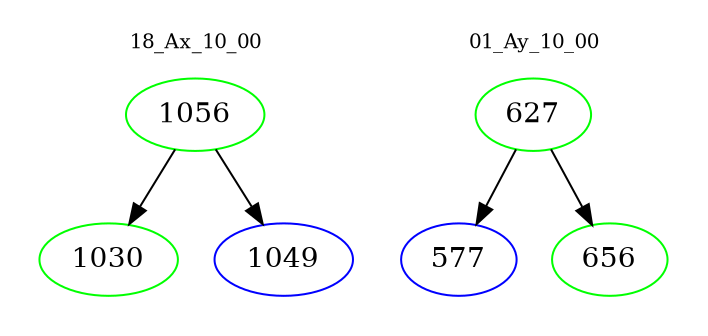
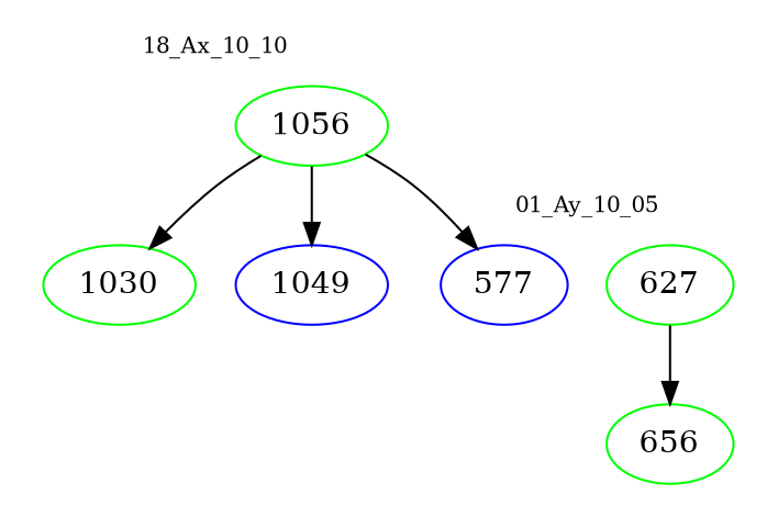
  digraph {
    node [color=green]
    edge [color=black]
    n1 [label=1056]
    n2 [label=1030]
    n3 [color=blue label=1049]
    n4 [label=627]
    n5 [color=blue label=577]
    n6 [label=656]
    subgraph cluster_1 {
      color=white
      fontsize=10
-     label="18_Ax_10_00"
+     label="18_Ax_10_10"
      n1
      n2
      n3
    }
    subgraph cluster_2 {
      color=white
      fontsize=10
-     label="01_Ay_10_00"
+     label="01_Ay_10_05"
      n4
      n5
      n6
    }
    n1 -> n2
    n1 -> n3
-   n4 -> n5
+   n1 -> n5
    n4 -> n6
  }
